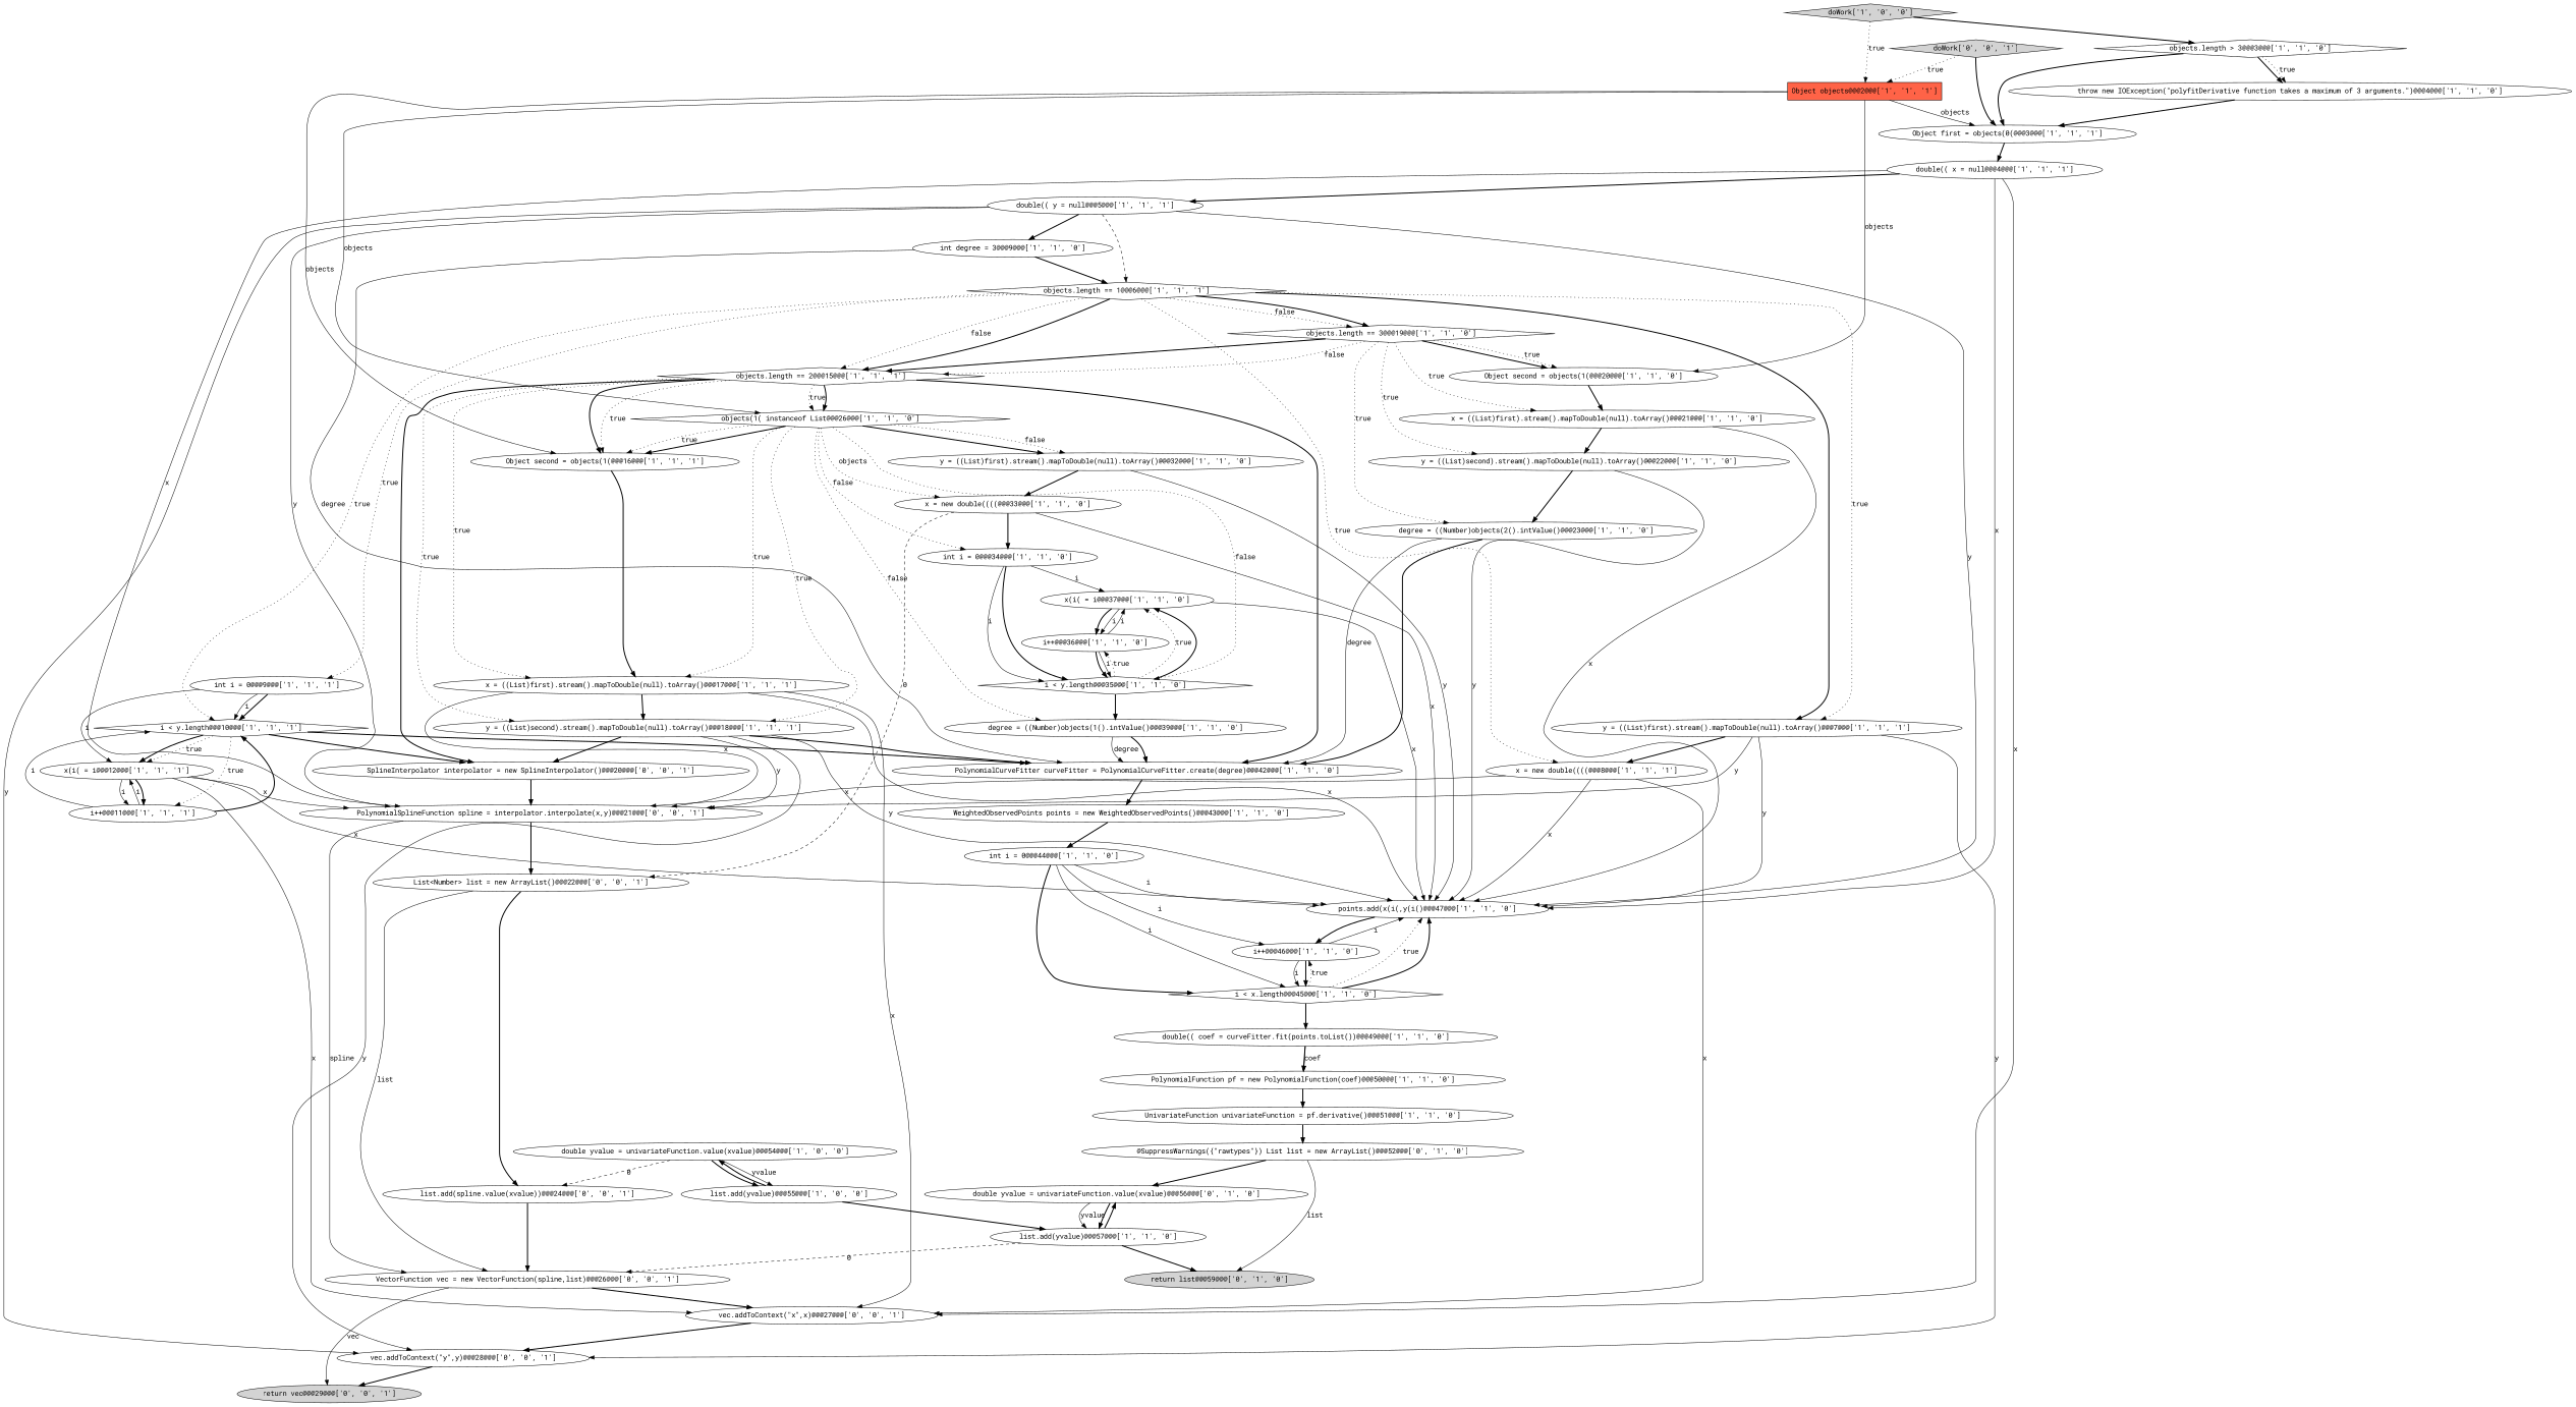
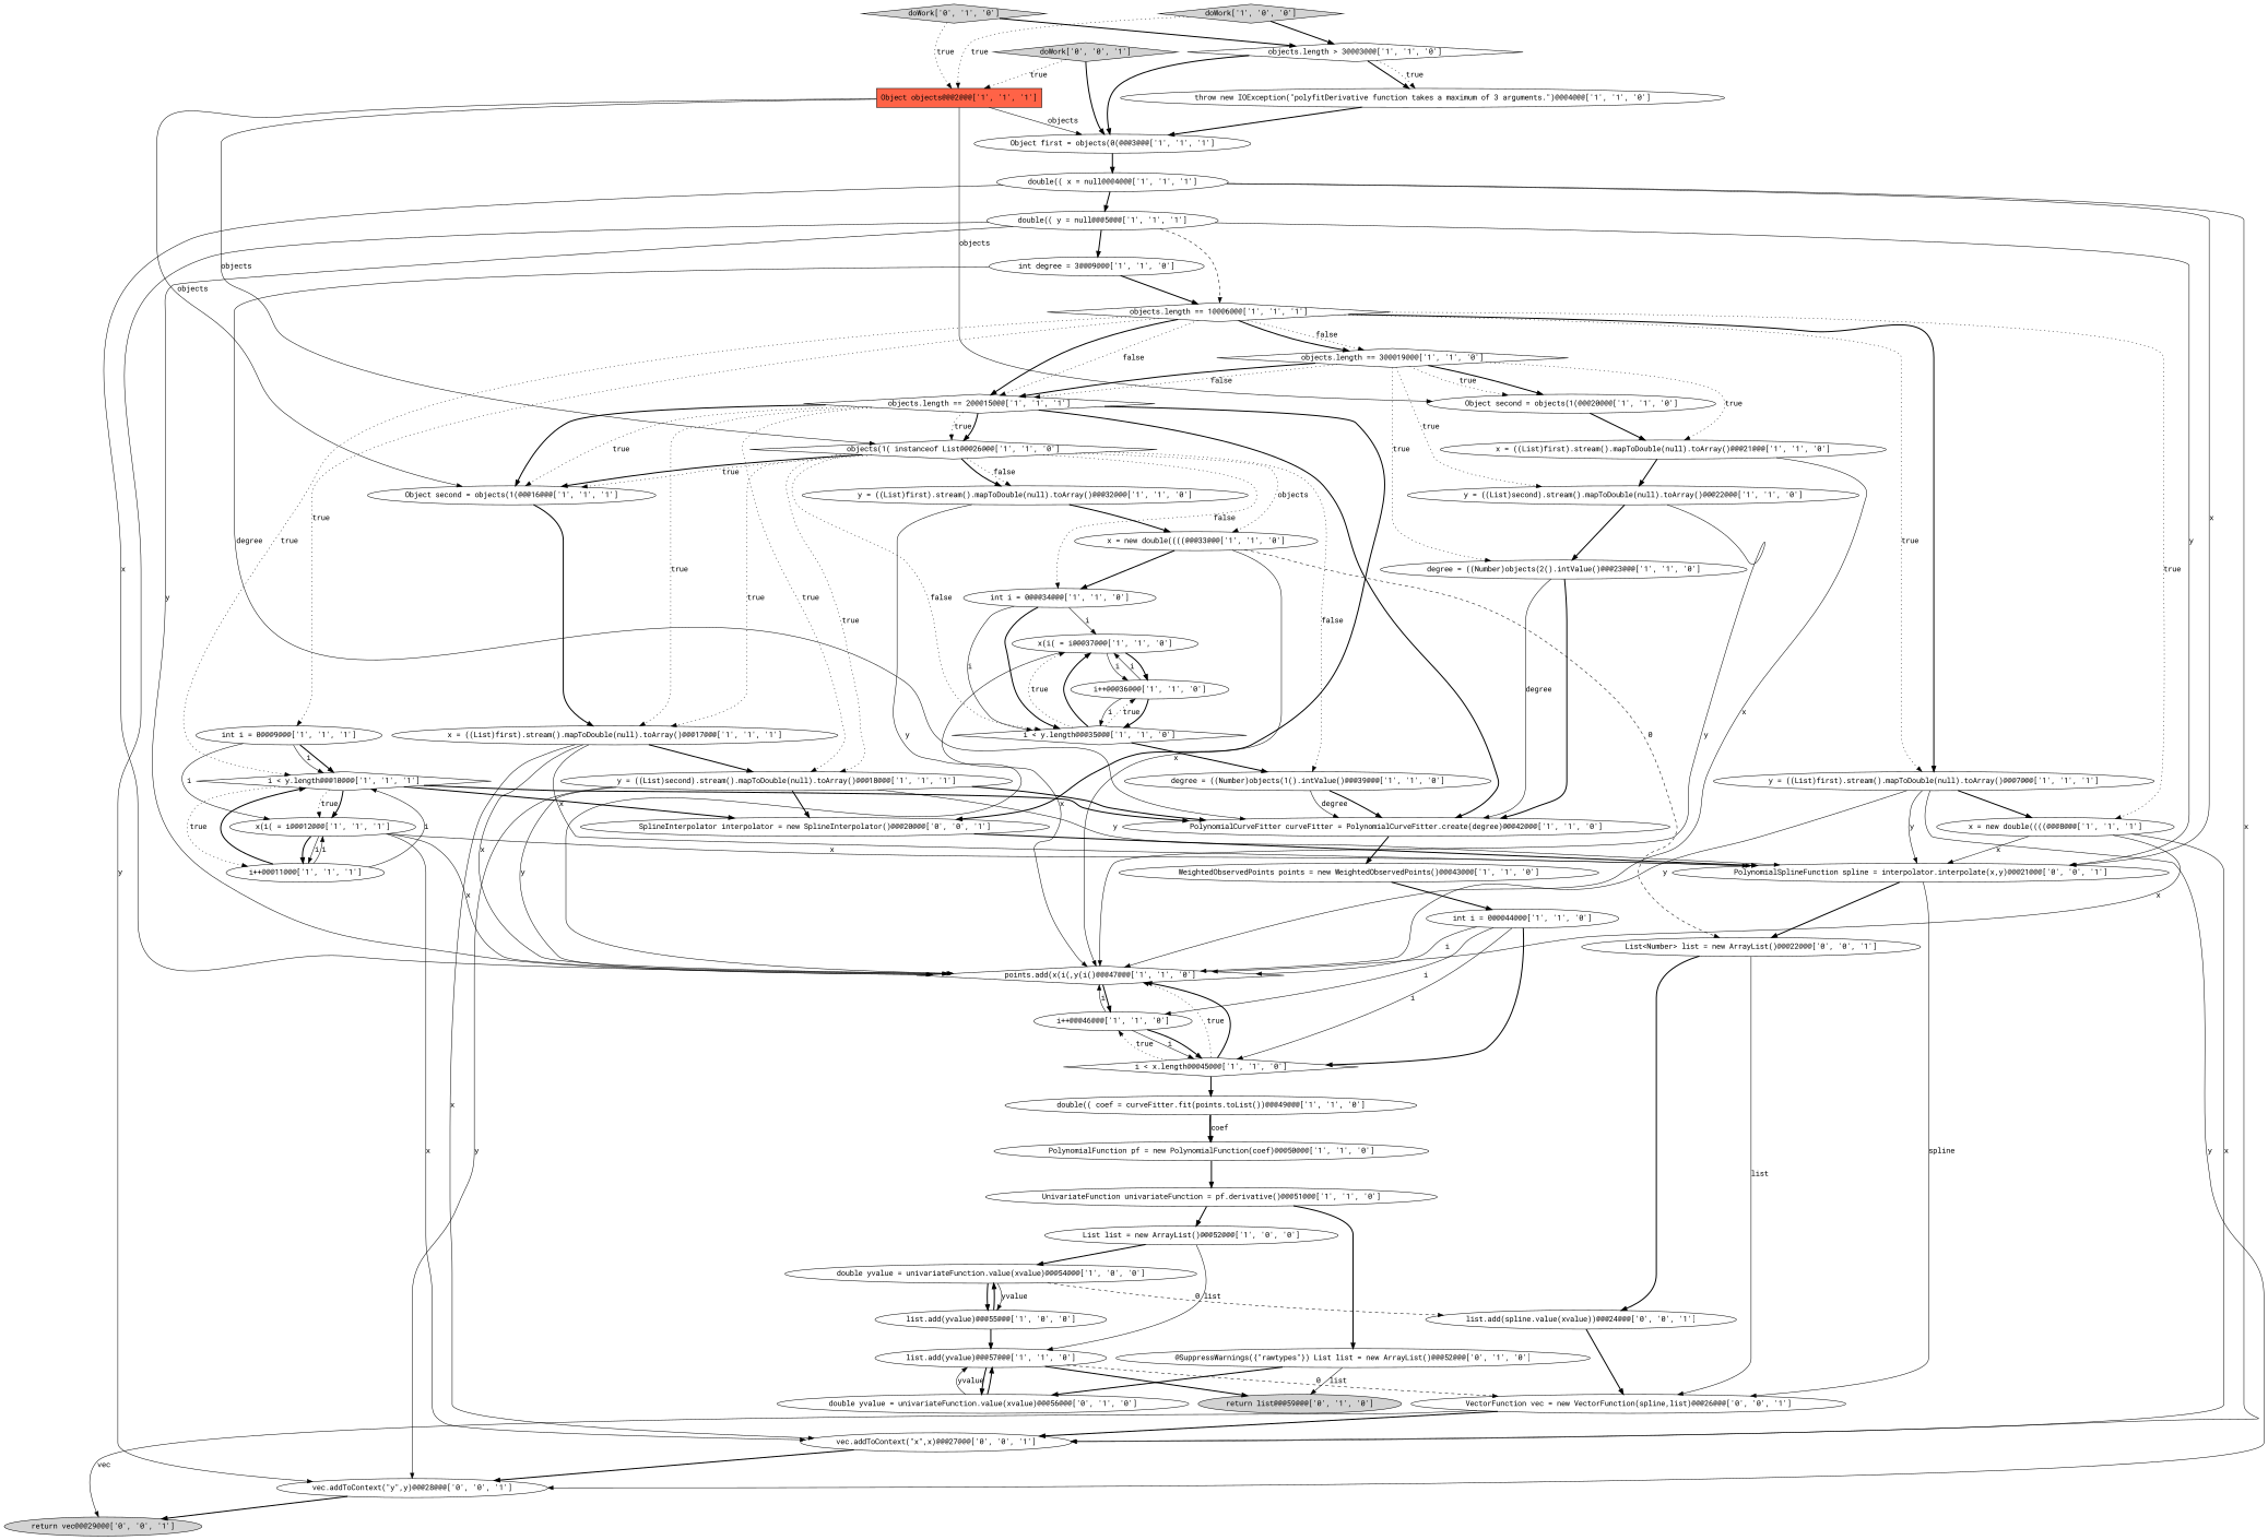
  digraph {
    fontname="Roboto Mono"
    node [fillcolor=white fontname="Roboto Mono" shape=ellipse style=filled]
    edge [fontname="Roboto Mono" style=bold]
    n1 [label="double(( y = null@@@5@@@['1', '1', '1']"]
    n2 [label="objects.length == 1@@@6@@@['1', '1', '1']" shape=diamond]
-   n3 [label="points.add(x(i(,y(i()@@@47@@@['1', '1', '0']"]
+   n3 [label="points.add(x(i(,y(i()@@@47@@@['1', '1', '0']" shape=diamond]
    n4 [label="vec.addToContext(\"y\",y)@@@28@@@['0', '0', '1']"]
    n5 [label="PolynomialSplineFunction spline = interpolator.interpolate(x,y)@@@21@@@['0', '0', '1']"]
    n6 [label="int degree = 3@@@9@@@['1', '1', '0']"]
    n7 [label="int i = 0@@@9@@@['1', '1', '1']"]
    n8 [label="i < y.length@@@10@@@['1', '1', '1']" shape=diamond]
    n9 [label="objects.length == 3@@@19@@@['1', '1', '0']" shape=diamond]
    n10 [label="objects.length == 2@@@15@@@['1', '1', '1']" shape=diamond]
    n11 [label="y = ((List)first).stream().mapToDouble(null).toArray()@@@7@@@['1', '1', '1']"]
    n12 [label="x = new double((((@@@8@@@['1', '1', '1']"]
    n13 [label="i++@@@46@@@['1', '1', '0']"]
    n14 [fillcolor=lightgray label="return vec@@@29@@@['0', '0', '1']"]
    n15 [label="List<Number> list = new ArrayList()@@@22@@@['0', '0', '1']"]
    n16 [label="VectorFunction vec = new VectorFunction(spline,list)@@@26@@@['0', '0', '1']"]
    n17 [label="PolynomialCurveFitter curveFitter = PolynomialCurveFitter.create(degree)@@@42@@@['1', '1', '0']"]
+   n18 [label="List list = new ArrayList()@@@52@@@['1', '0', '0']"]
    n19 [label="list.add(yvalue)@@@57@@@['1', '1', '0']"]
    n20 [label="double yvalue = univariateFunction.value(xvalue)@@@54@@@['1', '0', '0']"]
    n21 [fillcolor=lightgray label="return list@@@59@@@['0', '1', '0']"]
    n22 [label="double yvalue = univariateFunction.value(xvalue)@@@56@@@['0', '1', '0']"]
    n23 [label="list.add(spline.value(xvalue))@@@24@@@['0', '0', '1']"]
    n24 [label="list.add(yvalue)@@@55@@@['1', '0', '0']"]
    n25 [label="x(i( = i@@@12@@@['1', '1', '1']"]
    n26 [label="SplineInterpolator interpolator = new SplineInterpolator()@@@20@@@['0', '0', '1']"]
    n27 [label="i++@@@11@@@['1', '1', '1']"]
    n28 [label="vec.addToContext(\"x\",x)@@@27@@@['0', '0', '1']"]
    n29 [label="Object first = objects(0(@@@3@@@['1', '1', '1']"]
    n30 [label="double(( x = null@@@4@@@['1', '1', '1']"]
    n31 [label="x = new double((((@@@33@@@['1', '1', '0']"]
    n32 [label="int i = 0@@@34@@@['1', '1', '0']"]
    n33 [label="x(i( = i@@@37@@@['1', '1', '0']"]
    n34 [label="i < y.length@@@35@@@['1', '1', '0']" shape=diamond]
    n35 [label="degree = ((Number)objects(2().intValue()@@@23@@@['1', '1', '0']"]
    n36 [label="WeightedObservedPoints points = new WeightedObservedPoints()@@@43@@@['1', '1', '0']"]
    n37 [label="PolynomialFunction pf = new PolynomialFunction(coef)@@@50@@@['1', '1', '0']"]
    n38 [label="UnivariateFunction univariateFunction = pf.derivative()@@@51@@@['1', '1', '0']"]
    n39 [label="@SuppressWarnings({\"rawtypes\"}) List list = new ArrayList()@@@52@@@['0', '1', '0']"]
    n40 [label="int i = 0@@@44@@@['1', '1', '0']"]
    n41 [label="i < x.length@@@45@@@['1', '1', '0']" shape=diamond]
    n42 [label="double(( coef = curveFitter.fit(points.toList())@@@49@@@['1', '1', '0']"]
    n43 [label="Object second = objects(1(@@@16@@@['1', '1', '1']"]
    n44 [label="x = ((List)first).stream().mapToDouble(null).toArray()@@@17@@@['1', '1', '1']"]
    n45 [label="y = ((List)second).stream().mapToDouble(null).toArray()@@@18@@@['1', '1', '1']"]
    n46 [label="i++@@@36@@@['1', '1', '0']"]
    n47 [label="throw new IOException(\"polyfitDerivative function takes a maximum of 3 arguments.\")@@@4@@@['1', '1', '0']"]
    n48 [label="y = ((List)second).stream().mapToDouble(null).toArray()@@@22@@@['1', '1', '0']"]
    n49 [fillcolor=lightgray label="doWork['1', '0', '0']" shape=diamond]
    n50 [label="objects.length > 3@@@3@@@['1', '1', '0']" shape=diamond]
    n51 [fillcolor=tomato label="Object objects@@@2@@@['1', '1', '1']" shape=box]
    n52 [label="Object second = objects(1(@@@20@@@['1', '1', '0']"]
    n53 [label="objects(1( instanceof List@@@26@@@['1', '1', '0']" shape=diamond]
    n54 [label="degree = ((Number)objects(1().intValue()@@@39@@@['1', '1', '0']"]
+   n55 [fillcolor=lightgray label="doWork['0', '1', '0']" shape=diamond]
    n56 [label="y = ((List)first).stream().mapToDouble(null).toArray()@@@32@@@['1', '1', '0']"]
    n57 [label="x = ((List)first).stream().mapToDouble(null).toArray()@@@21@@@['1', '1', '0']"]
    n58 [fillcolor=lightgray label="doWork['0', '0', '1']" shape=diamond]
    n1 -> n2 [style=dashed]
    n1 -> n3 [label=y style=solid]
    n1 -> n4 [label=y style=solid]
    n1 -> n5 [label=y style=solid]
    n1 -> n6
    n2 -> n7 [label=true style=dotted]
    n2 -> n8 [label=true style=dotted]
    n2 -> n9 [label=false style=dotted]
    n2 -> n9
    n2 -> n10 [label=false style=dotted]
    n2 -> n10
    n2 -> n11 [label=true style=dotted]
    n2 -> n11
    n2 -> n12 [label=true style=dotted]
    n3 -> n13
    n4 -> n14
    n5 -> n15
    n5 -> n16 [label=spline style=solid]
    n6 -> n2
    n6 -> n17 [label=degree style=solid]
    n7 -> n8
    n7 -> n8 [label=i style=solid]
    n7 -> n25 [label=i style=solid]
    n8 -> n17
    n8 -> n25 [label=true style=dotted]
    n8 -> n25
    n8 -> n26
    n8 -> n27 [label=true style=dotted]
    n9 -> n10 [label=false style=dotted]
    n9 -> n10
    n9 -> n35 [label=true style=dotted]
    n9 -> n48 [label=true style=dotted]
    n9 -> n52
    n9 -> n52 [label=true style=dotted]
    n9 -> n57 [label=true style=dotted]
    n10 -> n17
    n10 -> n26
    n10 -> n43
    n10 -> n43 [label=true style=dotted]
    n10 -> n44 [label=true style=dotted]
    n10 -> n45 [label=true style=dotted]
    n10 -> n53 [label=true style=dotted]
    n10 -> n53
    n11 -> n3 [label=y style=solid]
    n11 -> n4 [label=y style=solid]
    n11 -> n5 [label=y style=solid]
    n11 -> n12
    n12 -> n3 [label=x style=solid]
    n12 -> n5 [label=x style=solid]
    n12 -> n28 [label=x style=solid]
    n13 -> n3 [label=i style=solid]
    n13 -> n41 [label=i style=solid]
    n13 -> n41
    n15 -> n16 [label=list style=solid]
    n15 -> n23
    n16 -> n14 [label=vec style=solid]
    n16 -> n28
    n17 -> n36
+   n18 -> n19 [label=list style=solid]
+   n18 -> n20
    n19 -> n16 [label=0 style=dashed]
    n19 -> n21
    n19 -> n22
    n20 -> n23 [label=0 style=dashed]
    n20 -> n24 [label=yvalue style=solid]
    n20 -> n24
    n22 -> n19 [label=yvalue style=solid]
    n22 -> n19
    n23 -> n16
    n24 -> n19
    n24 -> n20
    n25 -> n3 [label=x style=solid]
    n25 -> n5 [label=x style=solid]
    n25 -> n27
    n25 -> n27 [label=i style=solid]
    n25 -> n28 [label=x style=solid]
    n26 -> n5
    n27 -> n8
    n27 -> n8 [label=i style=solid]
    n27 -> n25 [label=i style=solid]
    n28 -> n4
    n29 -> n30
    n30 -> n1
    n30 -> n3 [label=x style=solid]
    n30 -> n5 [label=x style=solid]
    n30 -> n28 [label=x style=solid]
    n31 -> n3 [label=x style=solid]
    n31 -> n15 [label=0 style=dashed]
    n31 -> n32
    n32 -> n33 [label=i style=solid]
    n32 -> n34 [label=i style=solid]
    n32 -> n34
    n33 -> n3 [label=x style=solid]
    n33 -> n46
    n33 -> n46 [label=i style=solid]
    n34 -> n33 [label=true style=dotted]
    n34 -> n33
    n34 -> n46 [label=true style=dotted]
    n34 -> n54
    n35 -> n17
    n35 -> n17 [label=degree style=solid]
    n36 -> n40
    n37 -> n38
+   n38 -> n18
    n38 -> n39
    n39 -> n21 [label=list style=solid]
    n39 -> n22
    n40 -> n3 [label=i style=solid]
    n40 -> n13 [label=i style=solid]
    n40 -> n41
    n40 -> n41 [label=i style=solid]
    n41 -> n3 [label=true style=dotted]
    n41 -> n3
    n41 -> n13 [label=true style=dotted]
    n41 -> n42
    n42 -> n37
    n42 -> n37 [label=coef style=solid]
    n43 -> n44
    n44 -> n3 [label=x style=solid]
    n44 -> n5 [label=x style=solid]
    n44 -> n28 [label=x style=solid]
    n44 -> n45
    n45 -> n3 [label=y style=solid]
    n45 -> n4 [label=y style=solid]
    n45 -> n5 [label=y style=solid]
    n45 -> n17
    n45 -> n26
    n46 -> n33 [label=i style=solid]
    n46 -> n34 [label=i style=solid]
    n46 -> n34
    n47 -> n29
    n48 -> n3 [label=y style=solid]
    n48 -> n35
    n49 -> n50
    n49 -> n51 [label=true style=dotted]
    n50 -> n29
    n50 -> n47
    n50 -> n47 [label=true style=dotted]
    n51 -> n29 [label=objects style=solid]
    n51 -> n43 [label=objects style=solid]
    n51 -> n52 [label=objects style=solid]
    n51 -> n53 [label=objects style=solid]
    n52 -> n57
    n53 -> n31 [label=objects style=dotted]
    n53 -> n32 [label=false style=dotted]
    n53 -> n34 [label=false style=dotted]
    n53 -> n43
    n53 -> n43 [label=true style=dotted]
    n53 -> n44 [label=true style=dotted]
    n53 -> n45 [label=true style=dotted]
    n53 -> n54 [label=false style=dotted]
    n53 -> n56 [label=false style=dotted]
    n53 -> n56
    n54 -> n17
    n54 -> n17 [label=degree style=solid]
+   n55 -> n50
+   n55 -> n51 [label=true style=dotted]
    n56 -> n3 [label=y style=solid]
    n56 -> n31
    n57 -> n3 [label=x style=solid]
    n57 -> n48
    n58 -> n29
    n58 -> n51 [label=true style=dotted]
  }
